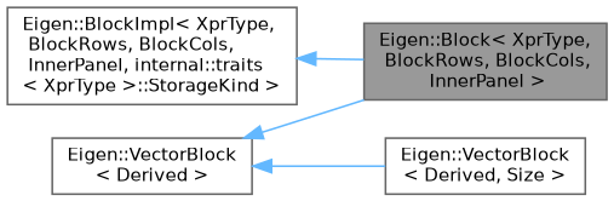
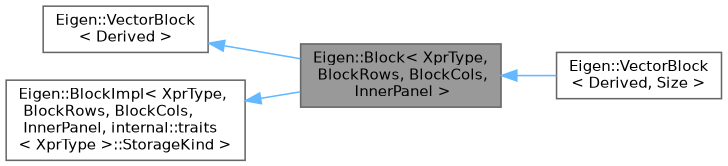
  digraph {
    fontname="DejaVu Sans"
    rankdir=LR
    node [color=gray40 fillcolor=white fontname="DejaVu Sans" fontsize=10 shape=box style=filled]
    edge [color=steelblue1 dir=back fontname="DejaVu Sans" fontsize=10 labelfontname=Helvetica labelfontsize=10 style=solid]
    n1 [fillcolor=grey60 fontcolor=black height=0.2 label="Eigen::Block\< XprType,\l BlockRows, BlockCols,\l InnerPanel \>" width=0.4]
    n2 [height=0.2 label="Eigen::VectorBlock\l\< Derived, Size \>" width=0.4]
    n3 [height=0.2 label="Eigen::VectorBlock\l\< Derived \>" width=0.4]
    n4 [height=0.2 label="Eigen::BlockImpl\< XprType,\l BlockRows, BlockCols,\l InnerPanel, internal::traits\l\< XprType \>::StorageKind \>" width=0.4]
-   n3 -> n2
+   n1 -> n2
    n3 -> n1
    n4 -> n1
  }
